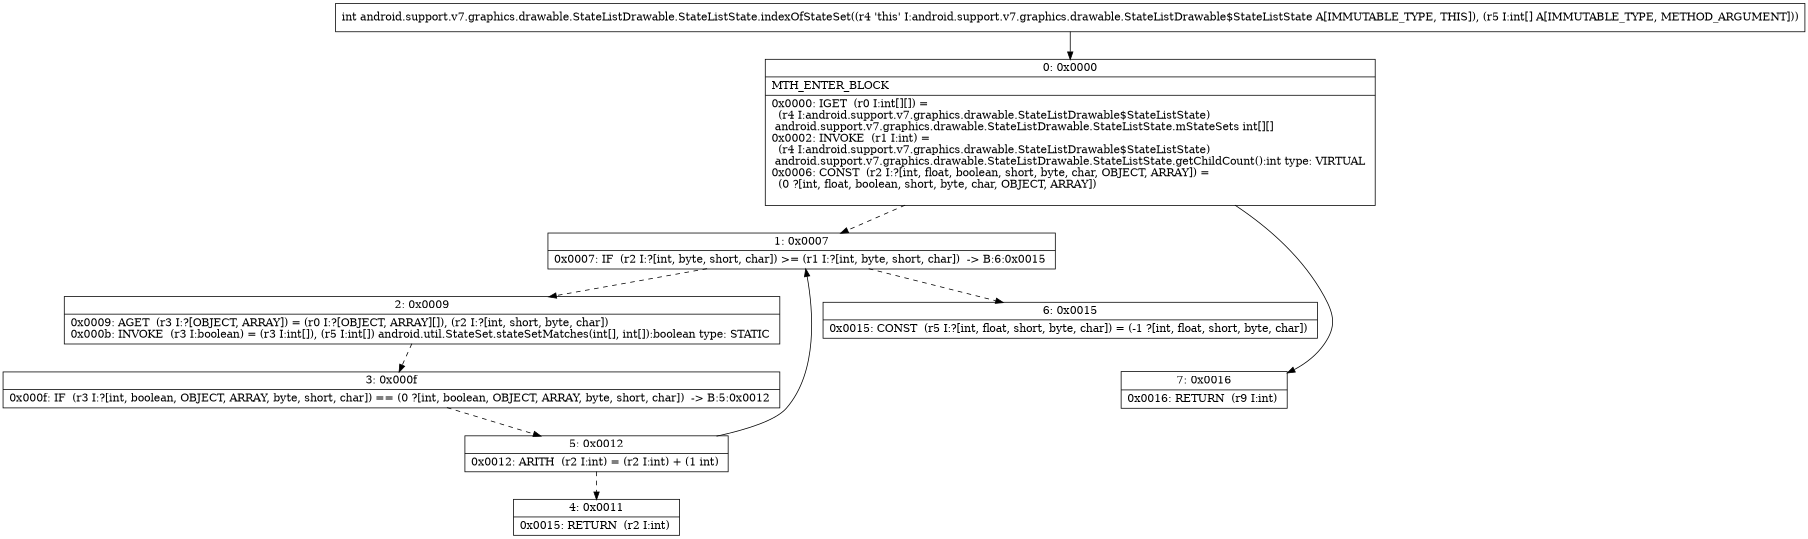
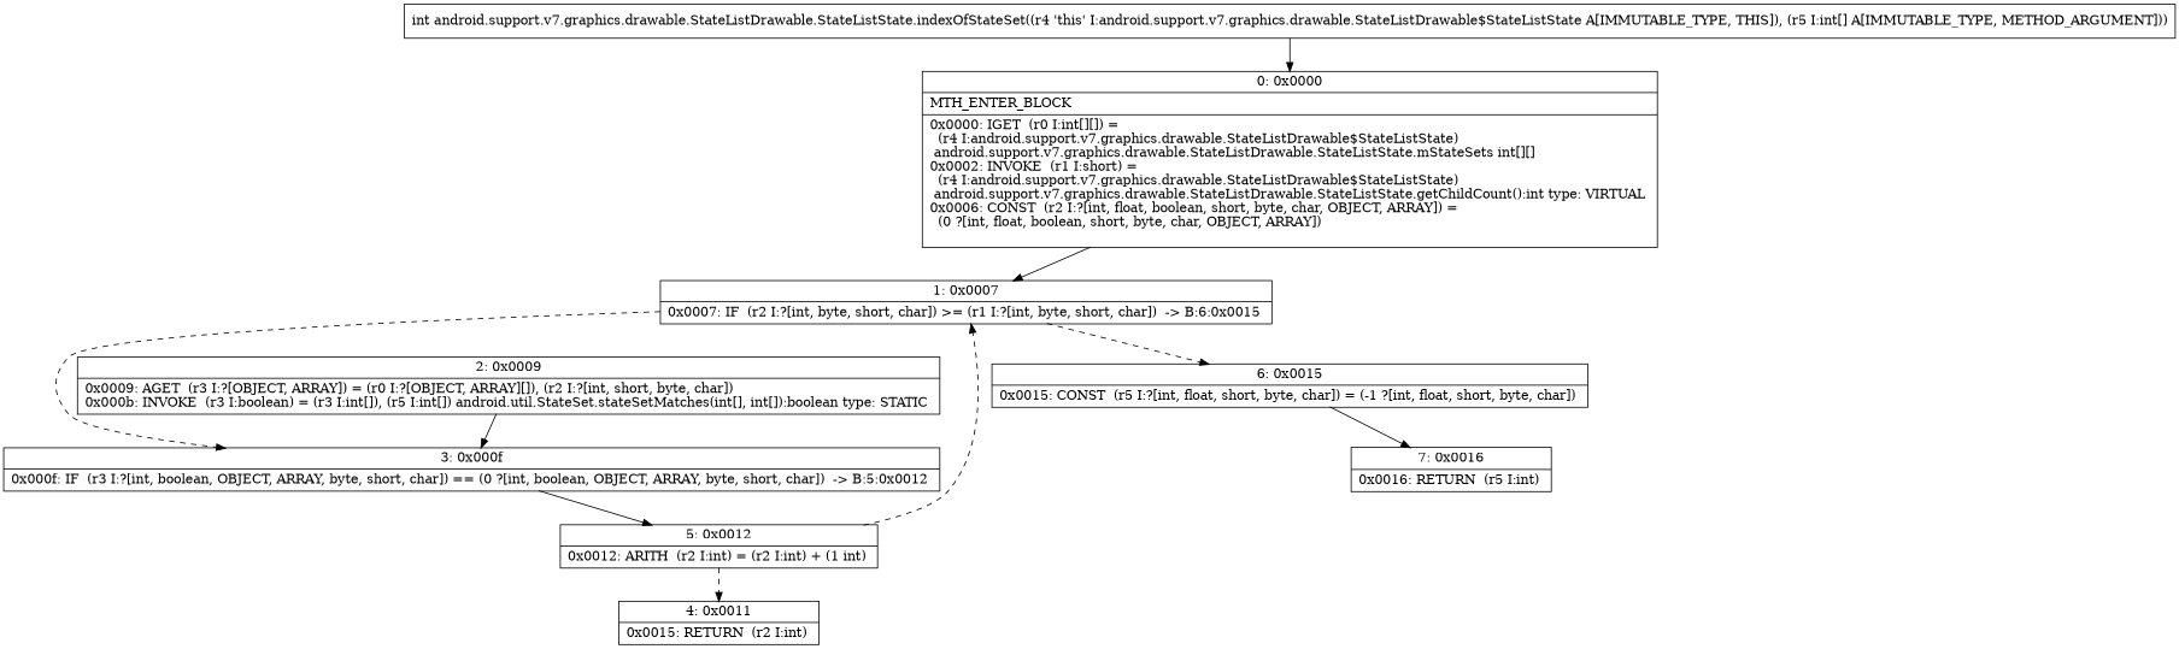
  digraph {
    node [shape=record]
-   n1 [label="{0\:\ 0x0000|MTH_ENTER_BLOCK\l|0x0000: IGET  (r0 I:int[][]) = \l  (r4 I:android.support.v7.graphics.drawable.StateListDrawable$StateListState)\l android.support.v7.graphics.drawable.StateListDrawable.StateListState.mStateSets int[][] \l0x0002: INVOKE  (r1 I:int) = \l  (r4 I:android.support.v7.graphics.drawable.StateListDrawable$StateListState)\l android.support.v7.graphics.drawable.StateListDrawable.StateListState.getChildCount():int type: VIRTUAL \l0x0006: CONST  (r2 I:?[int, float, boolean, short, byte, char, OBJECT, ARRAY]) = \l  (0 ?[int, float, boolean, short, byte, char, OBJECT, ARRAY])\l \l}"]
+   n1 [label="{0\:\ 0x0000|MTH_ENTER_BLOCK\l|0x0000: IGET  (r0 I:int[][]) = \l  (r4 I:android.support.v7.graphics.drawable.StateListDrawable$StateListState)\l android.support.v7.graphics.drawable.StateListDrawable.StateListState.mStateSets int[][] \l0x0002: INVOKE  (r1 I:short) = \l  (r4 I:android.support.v7.graphics.drawable.StateListDrawable$StateListState)\l android.support.v7.graphics.drawable.StateListDrawable.StateListState.getChildCount():int type: VIRTUAL \l0x0006: CONST  (r2 I:?[int, float, boolean, short, byte, char, OBJECT, ARRAY]) = \l  (0 ?[int, float, boolean, short, byte, char, OBJECT, ARRAY])\l \l}"]
    n2 [label="{1\:\ 0x0007|0x0007: IF  (r2 I:?[int, byte, short, char]) \>= (r1 I:?[int, byte, short, char])  \-\> B:6:0x0015 \l}"]
    n3 [label="{2\:\ 0x0009|0x0009: AGET  (r3 I:?[OBJECT, ARRAY]) = (r0 I:?[OBJECT, ARRAY][]), (r2 I:?[int, short, byte, char]) \l0x000b: INVOKE  (r3 I:boolean) = (r3 I:int[]), (r5 I:int[]) android.util.StateSet.stateSetMatches(int[], int[]):boolean type: STATIC \l}"]
    n4 [label="{6\:\ 0x0015|0x0015: CONST  (r5 I:?[int, float, short, byte, char]) = (\-1 ?[int, float, short, byte, char]) \l}"]
    n5 [label="{3\:\ 0x000f|0x000f: IF  (r3 I:?[int, boolean, OBJECT, ARRAY, byte, short, char]) == (0 ?[int, boolean, OBJECT, ARRAY, byte, short, char])  \-\> B:5:0x0012 \l}"]
-   n6 [label="{7\:\ 0x0016|0x0016: RETURN  (r9 I:int) \l}"]
+   n6 [label="{7\:\ 0x0016|0x0016: RETURN  (r5 I:int) \l}"]
    n7 [label="{5\:\ 0x0012|0x0012: ARITH  (r2 I:int) = (r2 I:int) + (1 int) \l}"]
    n8 [label="{4\:\ 0x0011|0x0015: RETURN  (r2 I:int) \l}"]
    n9 [label="{int android.support.v7.graphics.drawable.StateListDrawable.StateListState.indexOfStateSet((r4 'this' I:android.support.v7.graphics.drawable.StateListDrawable$StateListState A[IMMUTABLE_TYPE, THIS]), (r5 I:int[] A[IMMUTABLE_TYPE, METHOD_ARGUMENT])) }"]
-   n1 -> n2 [style=dashed]
-   n2 -> n3 [style=dashed]
+   n1 -> n2
+   n2 -> n5 [style=dashed]
    n2 -> n4 [style=dashed]
-   n3 -> n5 [style=dashed]
-   n1 -> n6
-   n5 -> n7 [style=dashed]
-   n7 -> n2
+   n3 -> n5
+   n4 -> n6
+   n5 -> n7
+   n7 -> n2 [style=dashed]
    n7 -> n8 [style=dashed]
    n9 -> n1
  }
